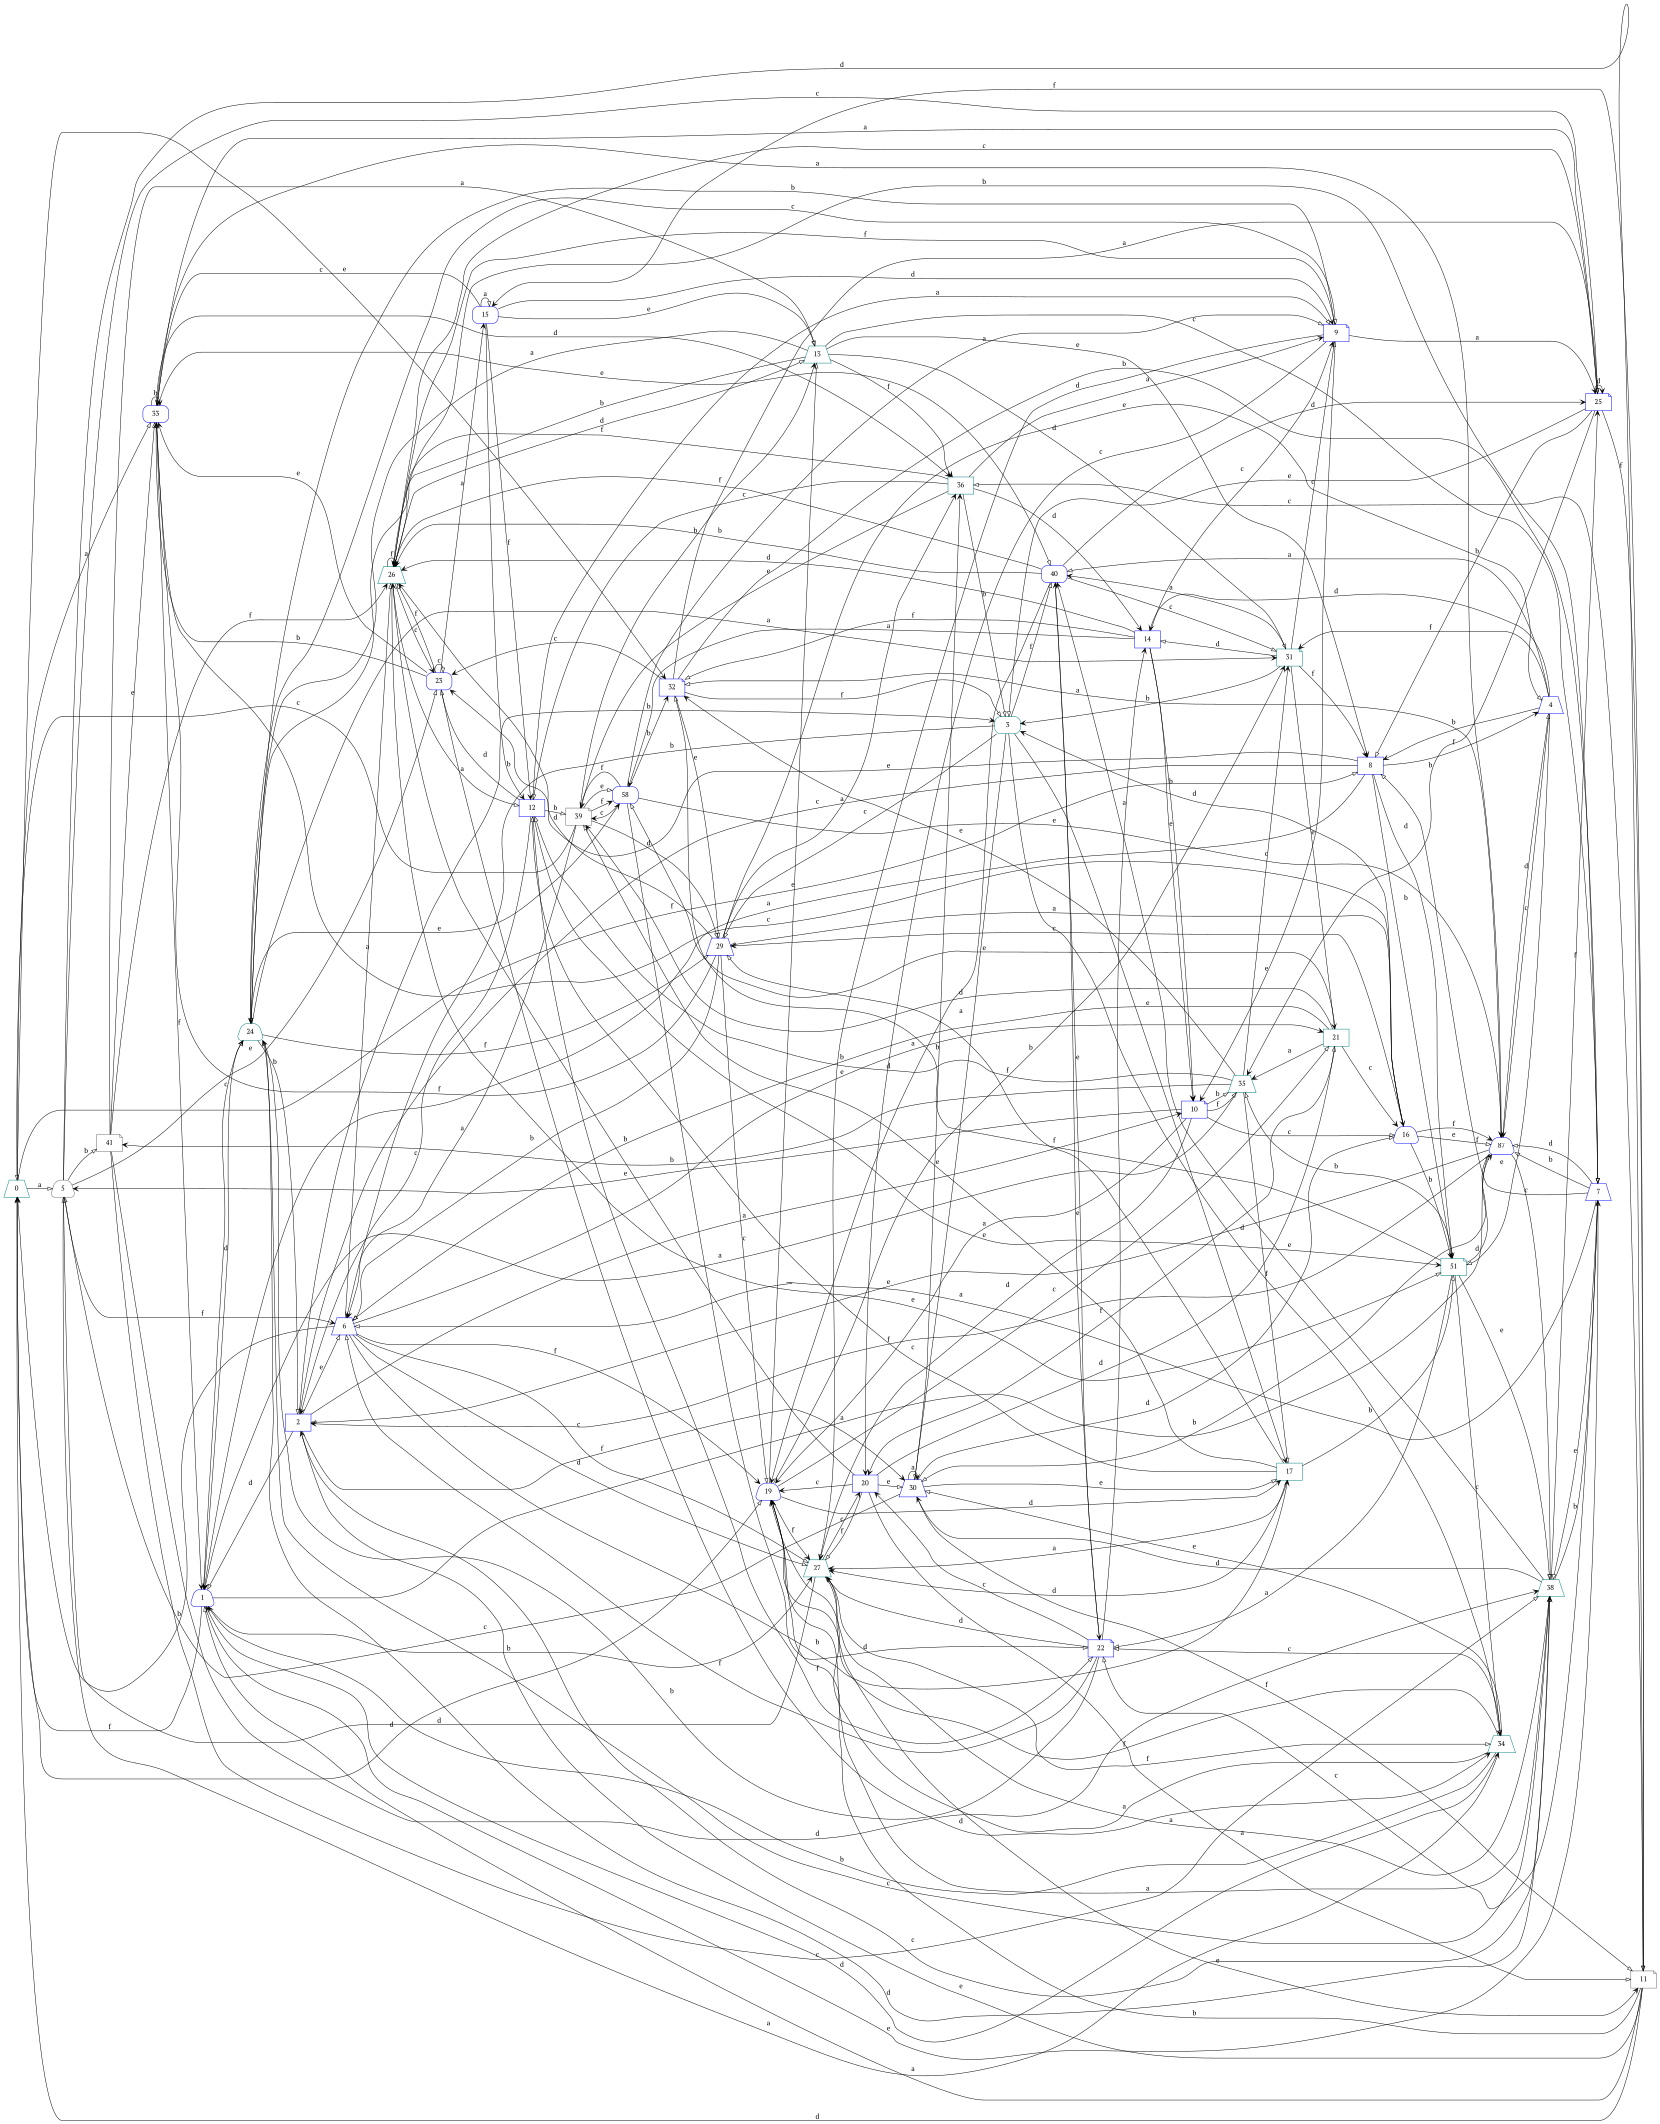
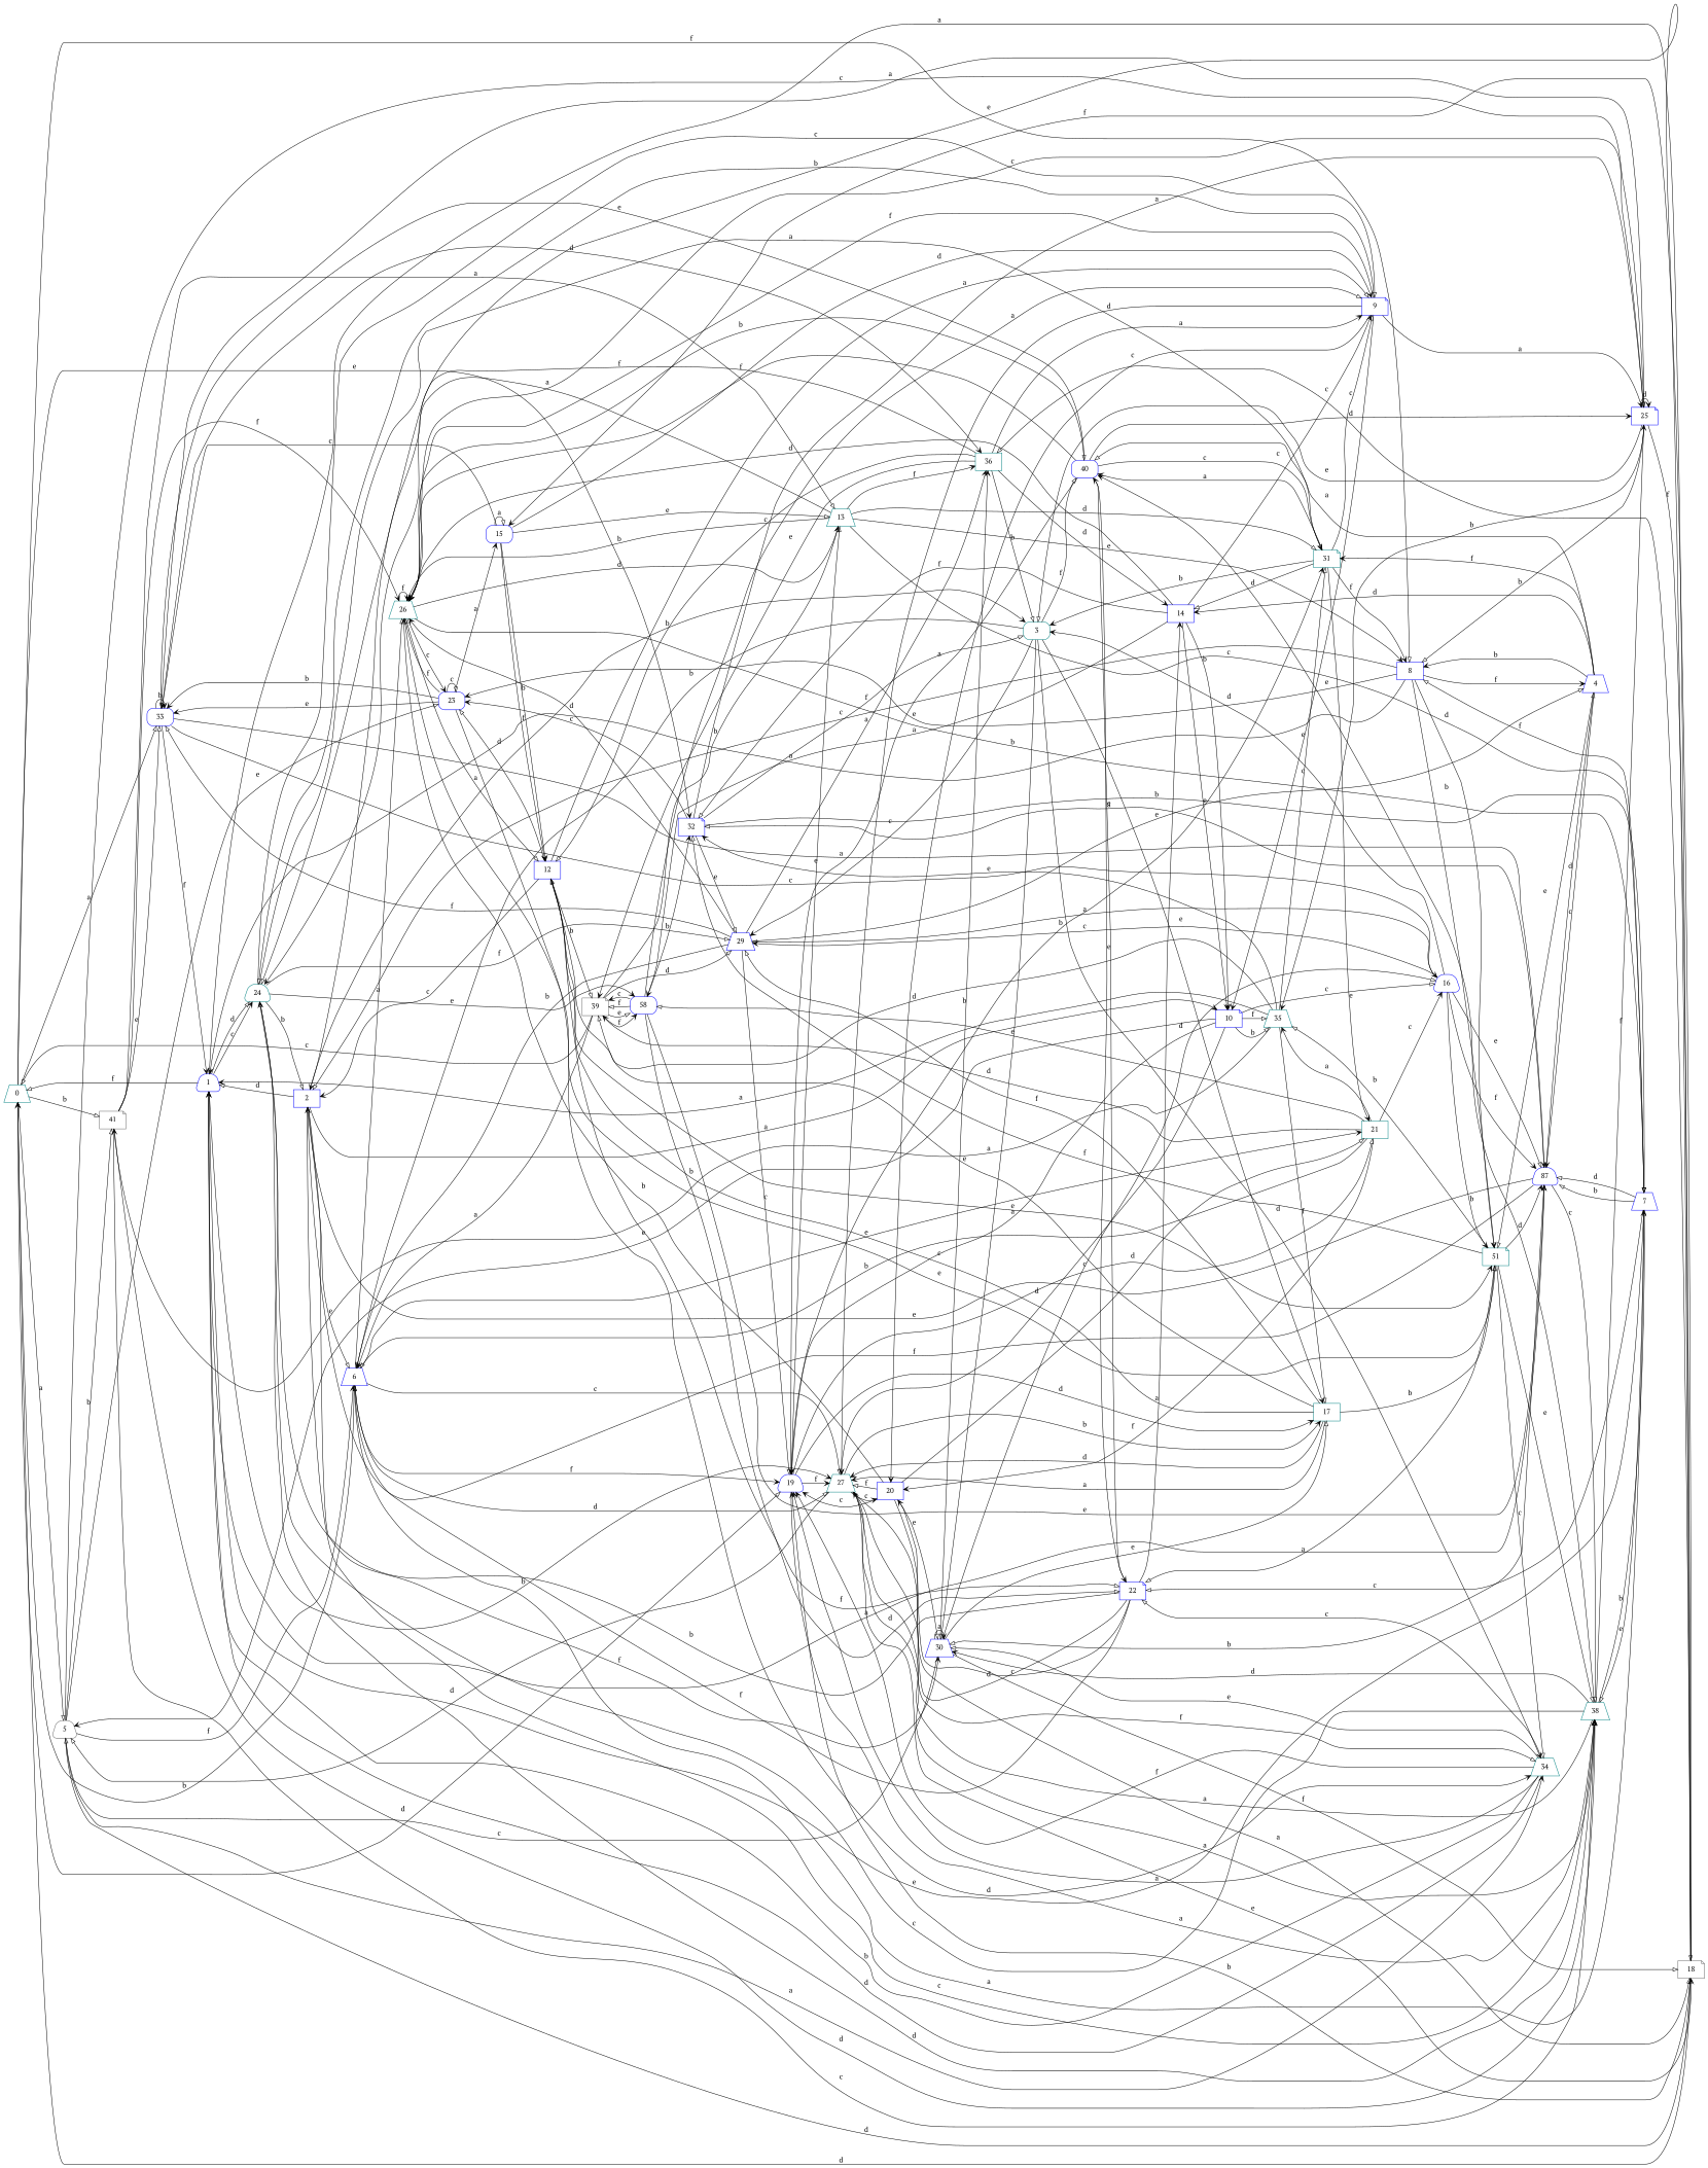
  digraph {
    fontname="PT Serif"
    rankdir=LR
    node [color=blue fillcolor=white fontname="PT Serif" shape=trapezium style=filled]
    edge [arrowhead=vee fontname="PT Serif"]
    n1 [color=teal label=0]
    n2 [color=gray40 label=5 style="rounded,filled"]
    n3 [label=8 shape=box]
    n4 [label=19 style="rounded,filled"]
    n5 [label=32 shape=note]
    n6 [label=33 shape=box style="rounded,filled"]
    n7 [color=gray40 label=41 shape=note]
    n8 [label=6]
    n9 [color=teal label=34]
-   n10 [color=gray40 label=11 shape=note style="rounded,filled"]
+   n10 [color=gray40 label=18 shape=note style="rounded,filled"]
    n11 [label=23 shape=box style="rounded,filled"]
    n12 [label=25 shape=note]
    n13 [label=1 style="rounded,filled"]
    n14 [label=2 shape=box]
    n15 [label=4]
    n16 [color=teal label=51 shape=note]
    n17 [color=teal label=27]
    n18 [color=teal label=38]
    n19 [color=teal label=17 shape=box]
    n20 [color=teal label=31 shape=note]
    n21 [color=teal label=21 shape=box]
    n22 [color=teal label=13]
    n23 [label=7]
    n24 [color=teal label=3 shape=box style="rounded,filled"]
    n25 [label=29]
    n26 [label=87 style="rounded,filled"]
    n27 [label=40 shape=box style="rounded,filled"]
    n28 [label=16 style="rounded,filled"]
    n29 [color=teal label=36 shape=box]
    n30 [color=teal label=26]
    n31 [color=teal label=24 style="rounded,filled"]
    n32 [label=22 shape=note style="rounded,filled"]
    n33 [label=9 shape=note]
    n34 [label=58 shape=box style="rounded,filled"]
    n35 [label=20 shape=box]
    n36 [label=30]
    n37 [label=10 shape=note style="rounded,filled"]
    n38 [color=teal label=35]
    n39 [label=12 shape=box]
    n40 [color=gray40 label=39 shape=note]
    n41 [label=14 shape=box]
    n42 [label=15 shape=box style="rounded,filled"]
    n1 -> n2 [arrowhead=onormal label=a]
    n1 -> n3 [arrowhead=onormal label=f]
    n1 -> n4 [arrowhead=onormal label=d]
    n1 -> n5 [label=e]
    n1 -> n6 [arrowhead=onormal label=a]
+   n1 -> n7 [arrowhead=onormal label=b]
    n2 -> n7 [arrowhead=onormal label=b]
    n2 -> n8 [label=f]
    n2 -> n9 [label=a]
    n2 -> n10 [arrowhead=onormal label=d]
    n2 -> n11 [arrowhead=onormal label=e]
    n2 -> n12 [arrowhead=onormal label=c]
    n3 -> n11 [label=e]
    n3 -> n13 [label=a]
    n3 -> n14 [arrowhead=onormal label=c]
    n3 -> n15 [label=f]
    n3 -> n16 [arrowhead=onormal label=b]
    n3 -> n16 [label=d]
    n4 -> n17 [label=f]
    n4 -> n18 [arrowhead=onormal label=a]
    n4 -> n19 [label=d]
    n4 -> n20 [label=b]
    n4 -> n21 [arrowhead=onormal label=c]
    n4 -> n22 [arrowhead=onormal label=e]
    n5 -> n11 [label=c]
    n5 -> n12 [arrowhead=onormal label=a]
    n5 -> n23 [arrowhead=onormal label=b]
    n5 -> n24 [arrowhead=onormal label=f]
    n5 -> n25 [arrowhead=onormal label=e]
    n6 -> n6 [label=b]
    n6 -> n13 [label=f]
    n6 -> n26 [label=a]
    n6 -> n27 [arrowhead=onormal label=e]
    n6 -> n28 [label=c]
    n6 -> n29 [label=d]
    n7 -> n6 [arrowhead=onormal label=e]
    n7 -> n18 [arrowhead=onormal label=c]
    n7 -> n18 [label=d]
    n7 -> n22 [arrowhead=onormal label=a]
    n7 -> n30 [label=f]
    n8 -> n1 [label=b]
    n8 -> n4 [label=f]
    n8 -> n17 [arrowhead=onormal label=c]
    n8 -> n17 [arrowhead=onormal label=d]
    n8 -> n21 [label=e]
    n8 -> n30 [arrowhead=onormal label=a]
    n9 -> n4 [label=a]
    n9 -> n4 [label=f]
    n9 -> n13 [label=b]
    n9 -> n13 [label=d]
    n9 -> n32 [arrowhead=onormal label=c]
    n9 -> n36 [arrowhead=onormal label=e]
    n10 -> n1 [label=d]
    n10 -> n4 [label=b]
    n10 -> n13 [arrowhead=onormal label=a]
    n10 -> n14 [label=e]
    n10 -> n29 [arrowhead=onormal label=c]
    n10 -> n42 [label=f]
    n11 -> n6 [label=b]
    n11 -> n6 [label=e]
    n11 -> n9 [label=d]
    n11 -> n11 [arrowhead=onormal label=c]
    n11 -> n30 [arrowhead=onormal label=f]
    n11 -> n42 [label=a]
    n12 -> n3 [arrowhead=onormal label=b]
    n12 -> n6 [arrowhead=onormal label=a]
    n12 -> n10 [arrowhead=onormal label=f]
    n12 -> n12 [label=d]
    n12 -> n24 [arrowhead=onormal label=e]
    n12 -> n30 [label=c]
    n12 -> n38 [label=b]
    n13 -> n1 [arrowhead=onormal label=f]
    n13 -> n17 [label=b]
    n13 -> n23 [label=e]
    n13 -> n26 [arrowhead=onormal label=a]
    n13 -> n31 [label=c]
    n13 -> n31 [arrowhead=onormal label=d]
    n14 -> n8 [arrowhead=onormal label=e]
    n14 -> n13 [arrowhead=onormal label=d]
    n14 -> n18 [label=c]
    n14 -> n24 [label=b]
    n14 -> n36 [label=f]
    n14 -> n37 [label=a]
    n15 -> n3 [label=b]
    n15 -> n16 [arrowhead=onormal label=e]
    n15 -> n20 [label=f]
    n15 -> n26 [label=c]
    n15 -> n27 [arrowhead=onormal label=a]
    n15 -> n41 [label=d]
    n16 -> n5 [arrowhead=onormal label=f]
    n16 -> n9 [arrowhead=onormal label=c]
    n16 -> n18 [arrowhead=onormal label=e]
    n16 -> n26 [label=d]
    n16 -> n32 [arrowhead=onormal label=a]
    n16 -> n38 [arrowhead=onormal label=b]
    n17 -> n2 [arrowhead=onormal label=d]
    n17 -> n9 [arrowhead=onormal label=f]
    n17 -> n10 [label=e]
-   n8 -> n19 [label=b]
+   n17 -> n18 [arrowhead=onormal label=a]
+   n17 -> n19 [label=b]
    n17 -> n35 [label=c]
    n18 -> n12 [label=f]
    n18 -> n17 [label=a]
    n18 -> n23 [arrowhead=onormal label=b]
    n18 -> n27 [label=e]
    n18 -> n31 [arrowhead=onormal label=c]
    n18 -> n36 [label=d]
    n19 -> n16 [arrowhead=onormal label=b]
    n19 -> n17 [label=a]
    n19 -> n17 [label=d]
    n19 -> n25 [arrowhead=onormal label=f]
    n19 -> n39 [arrowhead=onormal label=c]
    n19 -> n40 [arrowhead=onormal label=e]
    n20 -> n3 [label=f]
    n20 -> n21 [label=e]
    n20 -> n24 [label=b]
    n20 -> n27 [label=a]
    n20 -> n33 [arrowhead=onormal label=c]
    n20 -> n41 [arrowhead=onormal label=d]
    n21 -> n8 [arrowhead=onormal label=b]
    n21 -> n28 [label=c]
    n21 -> n34 [arrowhead=onormal label=e]
    n21 -> n35 [label=f]
    n21 -> n38 [label=a]
    n21 -> n40 [label=d]
    n22 -> n3 [label=e]
    n22 -> n20 [arrowhead=onormal label=d]
    n22 -> n23 [arrowhead=onormal label=c]
    n22 -> n29 [label=f]
    n22 -> n30 [label=b]
    n22 -> n31 [label=a]
    n23 -> n3 [arrowhead=onormal label=f]
    n23 -> n8 [arrowhead=onormal label=a]
    n23 -> n18 [arrowhead=onormal label=e]
    n23 -> n26 [arrowhead=onormal label=b]
    n23 -> n26 [arrowhead=onormal label=d]
    n23 -> n32 [arrowhead=onormal label=c]
    n24 -> n8 [label=b]
    n24 -> n9 [label=d]
    n24 -> n19 [label=e]
-   n24 -> n25 [arrowhead=onormal label=c]
+   n24 -> n25 [label=c]
    n24 -> n27 [arrowhead=onormal label=f]
    n24 -> n36 [arrowhead=onormal label=a]
    n25 -> n4 [arrowhead=onormal label=c]
    n25 -> n6 [arrowhead=onormal label=f]
    n25 -> n8 [arrowhead=onormal label=b]
    n25 -> n15 [arrowhead=onormal label=e]
    n25 -> n29 [label=a]
    n25 -> n30 [label=d]
    n26 -> n5 [arrowhead=onormal label=a]
    n26 -> n14 [arrowhead=onormal label=e]
    n26 -> n14 [label=f]
    n26 -> n15 [arrowhead=onormal label=d]
    n26 -> n18 [arrowhead=onormal label=c]
    n26 -> n36 [arrowhead=onormal label=b]
    n27 -> n4 [label=a]
    n27 -> n12 [label=d]
    n27 -> n20 [arrowhead=onormal label=c]
    n27 -> n30 [label=b]
    n27 -> n30 [arrowhead=onormal label=f]
    n27 -> n32 [label=e]
    n28 -> n16 [label=b]
    n28 -> n24 [label=d]
    n28 -> n25 [arrowhead=onormal label=a]
    n28 -> n25 [label=c]
    n28 -> n26 [arrowhead=onormal label=e]
    n28 -> n26 [label=f]
    n29 -> n24 [arrowhead=onormal label=b]
    n29 -> n31 [arrowhead=onormal label=f]
    n29 -> n33 [label=a]
    n29 -> n39 [arrowhead=onormal label=c]
    n29 -> n40 [label=e]
    n29 -> n41 [label=d]
    n30 -> n11 [label=c]
    n30 -> n16 [arrowhead=onormal label=e]
    n30 -> n22 [arrowhead=onormal label=d]
    n30 -> n23 [arrowhead=onormal label=b]
    n30 -> n30 [label=f]
    n30 -> n39 [arrowhead=onormal label=a]
    n31 -> n14 [arrowhead=onormal label=b]
    n31 -> n18 [arrowhead=onormal label=d]
    n31 -> n20 [label=a]
    n31 -> n25 [arrowhead=onormal label=f]
    n31 -> n33 [arrowhead=onormal label=c]
    n31 -> n34 [label=e]
    n32 -> n8 [arrowhead=onormal label=f]
    n32 -> n17 [arrowhead=onormal label=d]
    n32 -> n27 [label=e]
    n32 -> n31 [label=b]
    n32 -> n35 [label=c]
    n32 -> n41 [label=a]
    n33 -> n12 [label=a]
    n33 -> n17 [label=d]
    n33 -> n30 [label=f]
    n33 -> n31 [arrowhead=onormal label=b]
    n33 -> n35 [label=c]
    n33 -> n37 [label=e]
    n34 -> n5 [label=b]
    n34 -> n26 [label=e]
    n34 -> n32 [arrowhead=onormal label=d]
    n34 -> n33 [arrowhead=onormal label=a]
    n34 -> n40 [label=c]
    n34 -> n40 [arrowhead=onormal label=f]
    n35 -> n4 [label=c]
    n35 -> n10 [arrowhead=onormal label=a]
    n35 -> n17 [arrowhead=onormal label=f]
    n35 -> n21 [arrowhead=onormal label=d]
    n35 -> n30 [label=b]
    n35 -> n36 [arrowhead=onormal label=e]
    n36 -> n2 [arrowhead=onormal label=c]
    n36 -> n10 [arrowhead=onormal label=f]
    n36 -> n19 [arrowhead=onormal label=e]
    n36 -> n28 [arrowhead=onormal label=d]
    n36 -> n29 [label=b]
    n36 -> n36 [label=a]
    n37 -> n2 [label=e]
    n37 -> n4 [label=a]
    n37 -> n17 [arrowhead=onormal label=d]
    n37 -> n28 [arrowhead=onormal label=c]
    n37 -> n38 [arrowhead=onormal label=b]
    n37 -> n38 [arrowhead=onormal label=f]
    n38 -> n5 [label=e]
    n38 -> n7 [label=b]
    n38 -> n13 [label=a]
    n38 -> n19 [arrowhead=onormal label=f]
-   n38 -> n20 [label=c]
+   n38 -> n20 [arrowhead=onormal label=c]
    n38 -> n39 [arrowhead=onormal label=d]
    n39 -> n11 [arrowhead=onormal label=d]
    n39 -> n14 [label=c]
    n39 -> n16 [label=e]
    n39 -> n32 [arrowhead=onormal label=f]
    n39 -> n33 [arrowhead=onormal label=a]
    n39 -> n40 [arrowhead=onormal label=b]
    n40 -> n1 [arrowhead=onormal label=c]
    n40 -> n8 [label=a]
    n40 -> n22 [label=b]
    n40 -> n25 [arrowhead=onormal label=d]
    n40 -> n34 [arrowhead=onormal label=e]
    n40 -> n34 [label=f]
    n41 -> n5 [arrowhead=onormal label=f]
    n41 -> n30 [label=d]
    n41 -> n33 [label=c]
    n41 -> n34 [label=a]
    n41 -> n37 [label=b]
    n41 -> n37 [label=e]
    n42 -> n6 [label=c]
    n42 -> n22 [arrowhead=onormal label=e]
    n42 -> n33 [label=d]
    n42 -> n39 [label=b]
    n42 -> n39 [label=f]
    n42 -> n42 [arrowhead=onormal label=a]
  }
